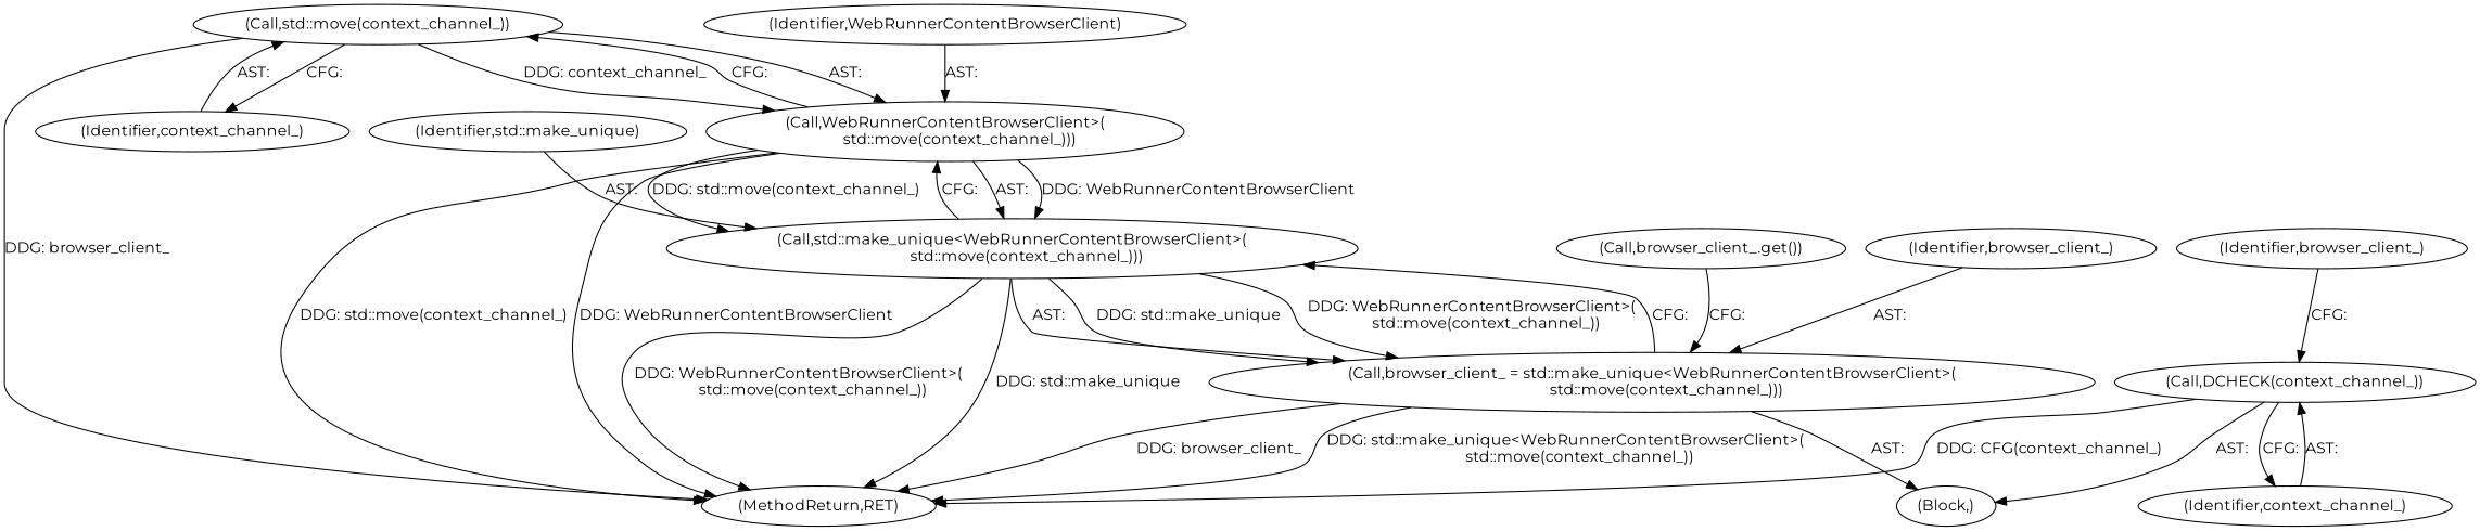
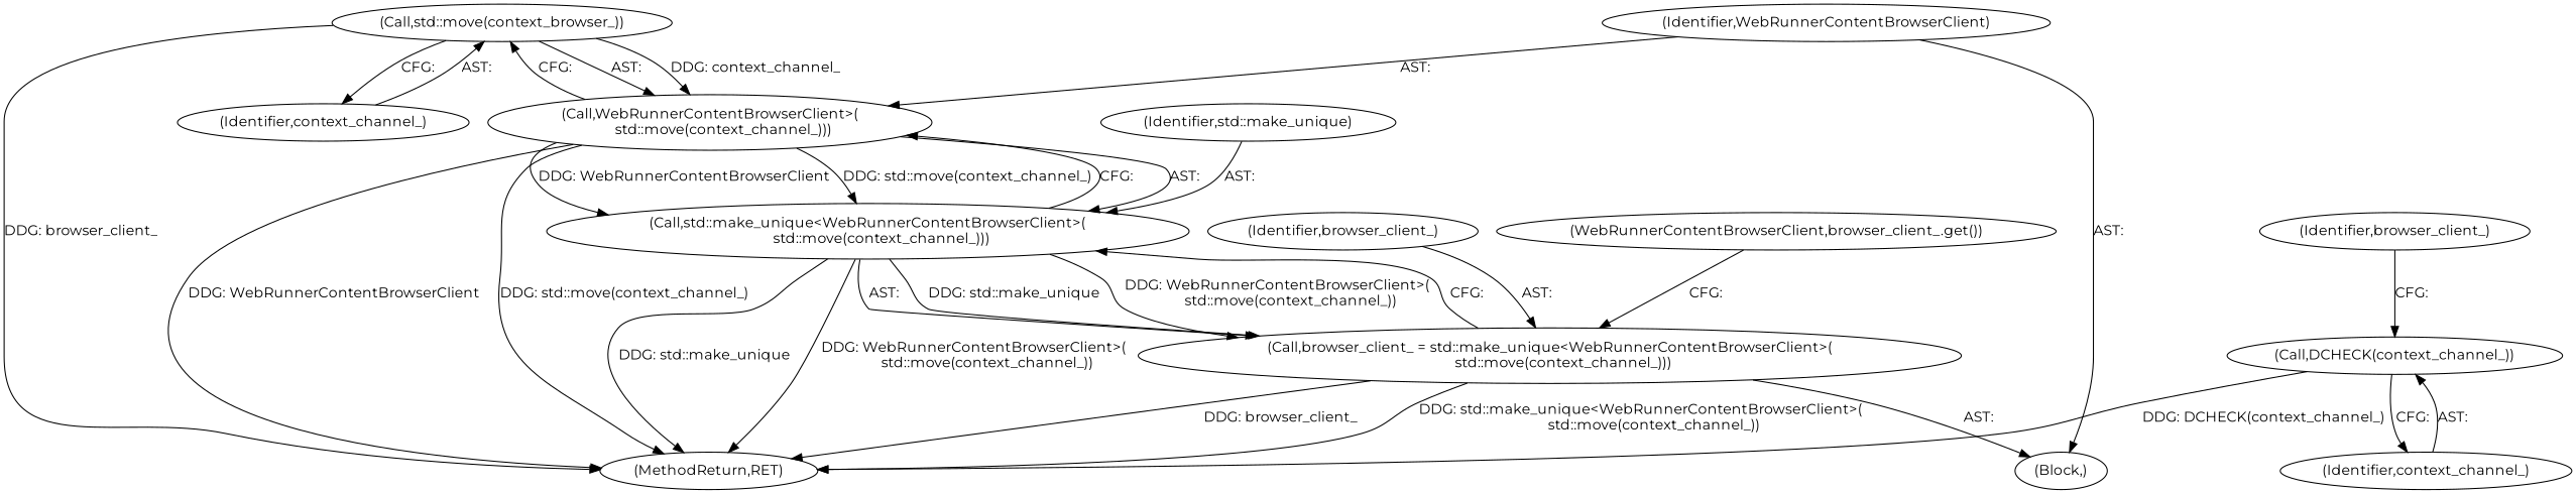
  digraph {
    fontname=Montserrat
    node [fontname=Montserrat]
    edge [fontname=Montserrat]
-   n1 [label="(Call,std::move(context_channel_))"]
+   n1 [label="(Call,std::move(context_browser_))"]
    n2 [label="(Call,WebRunnerContentBrowserClient>(\n       std::move(context_channel_)))"]
    n3 [label="(MethodReturn,RET)"]
    n4 [label="(Identifier,context_channel_)"]
    n5 [label="(Call,std::make_unique<WebRunnerContentBrowserClient>(\n       std::move(context_channel_)))"]
    n6 [label="(Call,DCHECK(context_channel_))"]
    n7 [label="(Identifier,context_channel_)"]
    n8 [label="(Block,)"]
    n9 [label="(Call,browser_client_ = std::make_unique<WebRunnerContentBrowserClient>(\n       std::move(context_channel_)))"]
    n10 [label="(Identifier,browser_client_)"]
    n11 [label="(Identifier,std::make_unique)"]
-   n12 [label="(Call,browser_client_.get())"]
+   n12 [label="(WebRunnerContentBrowserClient,browser_client_.get())"]
    n13 [label="(Identifier,WebRunnerContentBrowserClient)"]
    n14 [label="(Identifier,browser_client_)"]
    n1 -> n2 [label="AST: "]
    n1 -> n2 [label="DDG: context_channel_"]
    n1 -> n3 [label="DDG: browser_client_"]
    n1 -> n4 [label="CFG: "]
    n2 -> n1 [label="CFG: "]
    n2 -> n3 [label="DDG: WebRunnerContentBrowserClient"]
    n2 -> n3 [label="DDG: std::move(context_channel_)"]
    n2 -> n5 [label="AST: "]
    n2 -> n5 [label="DDG: WebRunnerContentBrowserClient"]
    n2 -> n5 [label="DDG: std::move(context_channel_)"]
    n4 -> n1 [label="AST: "]
    n5 -> n2 [label="CFG: "]
    n5 -> n3 [label="DDG: std::make_unique"]
    n5 -> n3 [label="DDG: WebRunnerContentBrowserClient>(\n       std::move(context_channel_))"]
    n5 -> n9 [label="AST: "]
    n5 -> n9 [label="DDG: std::make_unique"]
    n5 -> n9 [label="DDG: WebRunnerContentBrowserClient>(\n       std::move(context_channel_))"]
-   n6 -> n3 [label="DDG: CFG(context_channel_)"]
+   n6 -> n3 [label="DDG: DCHECK(context_channel_)"]
    n6 -> n7 [label="CFG: "]
-   n6 -> n8 [label="AST: "]
+   n13 -> n8 [label="AST: "]
    n7 -> n6 [label="AST: "]
    n9 -> n3 [label="DDG: browser_client_"]
    n9 -> n3 [label="DDG: std::make_unique<WebRunnerContentBrowserClient>(\n       std::move(context_channel_))"]
    n9 -> n5 [label="CFG: "]
    n9 -> n8 [label="AST: "]
    n10 -> n9 [label="AST: "]
    n11 -> n5 [label="AST: "]
    n12 -> n9 [label="CFG: "]
    n13 -> n2 [label="AST: "]
    n14 -> n6 [label="CFG: "]
  }
